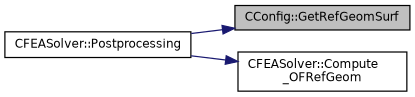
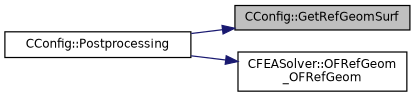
  digraph {
    rankdir=RL
    node [color=black fillcolor=white fontname=Helvetica fontsize=10 shape=record style=filled]
    edge [color=midnightblue dir=back fontname=Helvetica fontsize=10 labelfontname=Helvetica labelfontsize=10 style=solid]
    n1 [fillcolor=grey75 fontcolor=black height=0.2 label="CConfig::GetRefGeomSurf" width=0.4]
-   n2 [height=0.2 label="CFEASolver::Postprocessing" width=0.4]
-   n3 [height=0.2 label="CFEASolver::Compute\l_OFRefGeom" width=0.4]
+   n2 [height=0.2 label="CConfig::Postprocessing" width=0.4]
+   n3 [height=0.2 label="CFEASolver::OFRefGeom\l_OFRefGeom" width=0.4]
    n1 -> n2
    n3 -> n2
  }
